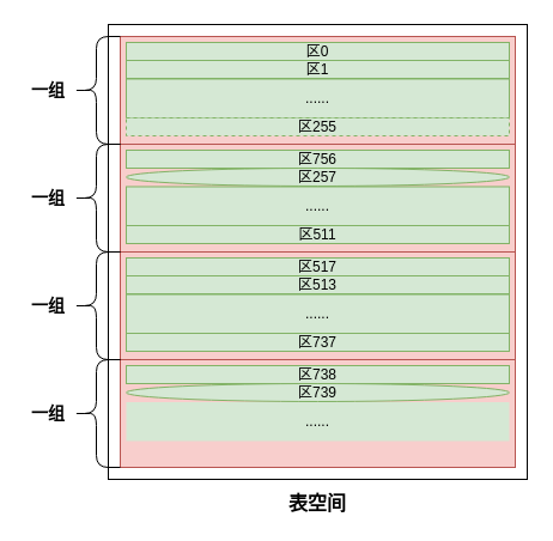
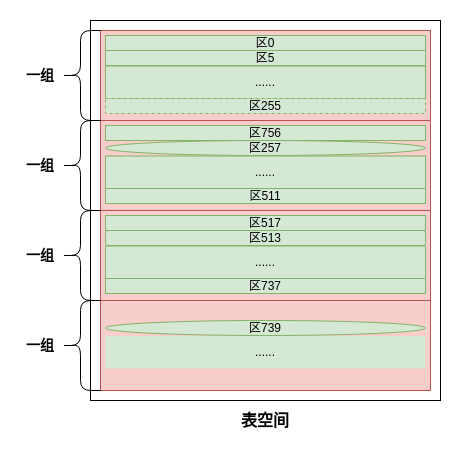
  <mxCell id="0" />
  <mxCell id="1" parent="0" />
  <mxCell id="2" value="" style="rounded=0;whiteSpace=wrap;html=1;" vertex="1" parent="1"><mxGeometry x="90" y="20" width="350" height="380" as="geometry" /></mxCell>
  <mxCell id="3" value="&lt;b&gt;&lt;font style=&quot;font-size: 16px&quot;&gt;表空间&lt;/font&gt;&lt;/b&gt;" style="text;html=1;strokeColor=none;fillColor=none;align=center;verticalAlign=middle;whiteSpace=wrap;rounded=0;" vertex="1" parent="1"><mxGeometry x="230" y="410" width="70" height="20" as="geometry" /></mxCell>
  <mxCell id="4" value="" style="rounded=0;whiteSpace=wrap;html=1;fillColor=#f8cecc;strokeColor=#b85450;" vertex="1" parent="1"><mxGeometry x="100" y="30" width="330" height="90" as="geometry" /></mxCell>
  <mxCell id="5" value="" style="rounded=0;whiteSpace=wrap;html=1;fillColor=#f8cecc;strokeColor=#b85450;" vertex="1" parent="1"><mxGeometry x="100" y="120" width="330" height="90" as="geometry" /></mxCell>
  <mxCell id="6" value="" style="rounded=0;whiteSpace=wrap;html=1;fillColor=#f8cecc;strokeColor=#b85450;" vertex="1" parent="1"><mxGeometry x="100" y="210" width="330" height="90" as="geometry" /></mxCell>
  <mxCell id="7" value="" style="rounded=0;whiteSpace=wrap;html=1;fillColor=#f8cecc;strokeColor=#b85450;" vertex="1" parent="1"><mxGeometry x="100" y="300" width="330" height="90" as="geometry" /></mxCell>
  <mxCell id="8" value="&lt;b&gt;&lt;font style=&quot;font-size: 14px&quot;&gt;一组&lt;/font&gt;&lt;/b&gt;" style="text;html=1;strokeColor=none;fillColor=none;align=center;verticalAlign=middle;whiteSpace=wrap;rounded=0;" vertex="1" parent="1"><mxGeometry x="20" y="65" width="40" height="20" as="geometry" /></mxCell>
  <mxCell id="9" value="" style="shape=curlyBracket;whiteSpace=wrap;html=1;rounded=1;" vertex="1" parent="1"><mxGeometry x="60" y="30" width="40" height="90" as="geometry" /></mxCell>
  <mxCell id="10" value="" style="shape=curlyBracket;whiteSpace=wrap;html=1;rounded=1;" vertex="1" parent="1"><mxGeometry x="60" y="120" width="40" height="90" as="geometry" /></mxCell>
  <mxCell id="11" value="" style="shape=curlyBracket;whiteSpace=wrap;html=1;rounded=1;" vertex="1" parent="1"><mxGeometry x="60" y="210" width="40" height="90" as="geometry" /></mxCell>
  <mxCell id="12" value="" style="shape=curlyBracket;whiteSpace=wrap;html=1;rounded=1;" vertex="1" parent="1"><mxGeometry x="60" y="300" width="40" height="90" as="geometry" /></mxCell>
  <mxCell id="13" value="&lt;b&gt;&lt;font style=&quot;font-size: 14px&quot;&gt;一组&lt;/font&gt;&lt;/b&gt;" style="text;html=1;strokeColor=none;fillColor=none;align=center;verticalAlign=middle;whiteSpace=wrap;rounded=0;" vertex="1" parent="1"><mxGeometry x="20" y="155" width="40" height="20" as="geometry" /></mxCell>
  <mxCell id="14" value="&lt;b&gt;&lt;font style=&quot;font-size: 14px&quot;&gt;一组&lt;/font&gt;&lt;/b&gt;" style="text;html=1;strokeColor=none;fillColor=none;align=center;verticalAlign=middle;whiteSpace=wrap;rounded=0;" vertex="1" parent="1"><mxGeometry x="20" y="245" width="40" height="20" as="geometry" /></mxCell>
  <mxCell id="15" value="&lt;b&gt;&lt;font style=&quot;font-size: 14px&quot;&gt;一组&lt;/font&gt;&lt;/b&gt;" style="text;html=1;strokeColor=none;fillColor=none;align=center;verticalAlign=middle;whiteSpace=wrap;rounded=0;" vertex="1" parent="1"><mxGeometry x="20" y="335" width="40" height="20" as="geometry" /></mxCell>
  <mxCell id="16" value="区0" style="rounded=0;whiteSpace=wrap;html=1;fillColor=#d5e8d4;strokeColor=#82b366;" vertex="1" parent="1"><mxGeometry x="105" y="35" width="320" height="15" as="geometry" /></mxCell>
- <mxCell id="17" value="区1" style="rounded=0;whiteSpace=wrap;html=1;fillColor=#d5e8d4;strokeColor=#82b366;" vertex="1" parent="1"><mxGeometry x="105" y="50" width="320" height="15" as="geometry" /></mxCell>
+ <mxCell id="17" value="区5" style="rounded=0;whiteSpace=wrap;html=1;fillColor=#d5e8d4;strokeColor=#82b366;" vertex="1" parent="1"><mxGeometry x="105" y="50" width="320" height="15" as="geometry" /></mxCell>
  <mxCell id="18" value="......" style="rounded=0;whiteSpace=wrap;html=1;fillColor=#d5e8d4;strokeColor=#82b366;" vertex="1" parent="1"><mxGeometry x="105" y="65.5" width="320" height="32.5" as="geometry" /></mxCell>
  <mxCell id="19" style="edgeStyle=orthogonalEdgeStyle;rounded=0;orthogonalLoop=1;jettySize=auto;html=1;exitX=0.5;exitY=0;exitDx=0;exitDy=0;entryX=0.5;entryY=1;entryDx=0;entryDy=0;" edge="1" parent="1" source="20" target="18"><mxGeometry relative="1" as="geometry" /></mxCell>
  <mxCell id="20" value="区255" style="rounded=0;whiteSpace=wrap;html=1;fillColor=#d5e8d4;strokeColor=#82b366;dashed=1;" vertex="1" parent="1"><mxGeometry x="105" y="98" width="320" height="15" as="geometry" /></mxCell>
  <mxCell id="21" value="区756" style="rounded=0;whiteSpace=wrap;html=1;fillColor=#d5e8d4;strokeColor=#82b366;" vertex="1" parent="1"><mxGeometry x="105" y="125" width="320" height="15" as="geometry" /></mxCell>
  <mxCell id="22" value="区257" style="ellipse;whiteSpace=wrap;html=1;fillColor=#d5e8d4;strokeColor=#82b366;" vertex="1" parent="1"><mxGeometry x="105" y="140" width="320" height="15" as="geometry" /></mxCell>
  <mxCell id="23" value="......" style="rounded=0;whiteSpace=wrap;html=1;fillColor=#d5e8d4;strokeColor=#82b366;" vertex="1" parent="1"><mxGeometry x="105" y="155.5" width="320" height="32.5" as="geometry" /></mxCell>
  <mxCell id="24" value="区511" style="rounded=0;whiteSpace=wrap;html=1;fillColor=#d5e8d4;strokeColor=#82b366;" vertex="1" parent="1"><mxGeometry x="105" y="188" width="320" height="15" as="geometry" /></mxCell>
  <mxCell id="25" value="区517" style="rounded=0;whiteSpace=wrap;html=1;fillColor=#d5e8d4;strokeColor=#82b366;" vertex="1" parent="1"><mxGeometry x="105" y="215" width="320" height="15" as="geometry" /></mxCell>
- <mxCell id="26" value="区513" style="rounded=0;whiteSpace=wrap;html=1;fillColor=#d5e8d4;strokeColor=#82b366;" vertex="1" parent="1"><mxGeometry x="105" y="230" width="320" height="15" as="geometry" /></mxCell>
+ <mxCell id="26" value="区513" style="whiteSpace=wrap;html=1;fillColor=#d5e8d4;strokeColor=#82b366;rounded=1;" vertex="1" parent="1"><mxGeometry x="105" y="230" width="320" height="15" as="geometry" /></mxCell>
  <mxCell id="27" value="......" style="rounded=0;whiteSpace=wrap;html=1;fillColor=#d5e8d4;strokeColor=#82b366;" vertex="1" parent="1"><mxGeometry x="105" y="245.5" width="320" height="32.5" as="geometry" /></mxCell>
  <mxCell id="28" value="区737" style="rounded=0;whiteSpace=wrap;html=1;fillColor=#d5e8d4;strokeColor=#82b366;" vertex="1" parent="1"><mxGeometry x="105" y="278" width="320" height="15" as="geometry" /></mxCell>
- <mxCell id="29" value="区738" style="rounded=0;whiteSpace=wrap;html=1;fillColor=#d5e8d4;strokeColor=#82b366;" vertex="1" parent="1"><mxGeometry x="105" y="305" width="320" height="15" as="geometry" /></mxCell>
  <mxCell id="30" value="区739" style="ellipse;whiteSpace=wrap;html=1;fillColor=#d5e8d4;strokeColor=#82b366;" vertex="1" parent="1"><mxGeometry x="105" y="320" width="320" height="15" as="geometry" /></mxCell>
  <mxCell id="31" value="......" style="rounded=0;whiteSpace=wrap;html=1;fillColor=#d5e8d4;strokeColor=none;" vertex="1" parent="1"><mxGeometry x="105" y="335.5" width="320" height="32.5" as="geometry" /></mxCell>
